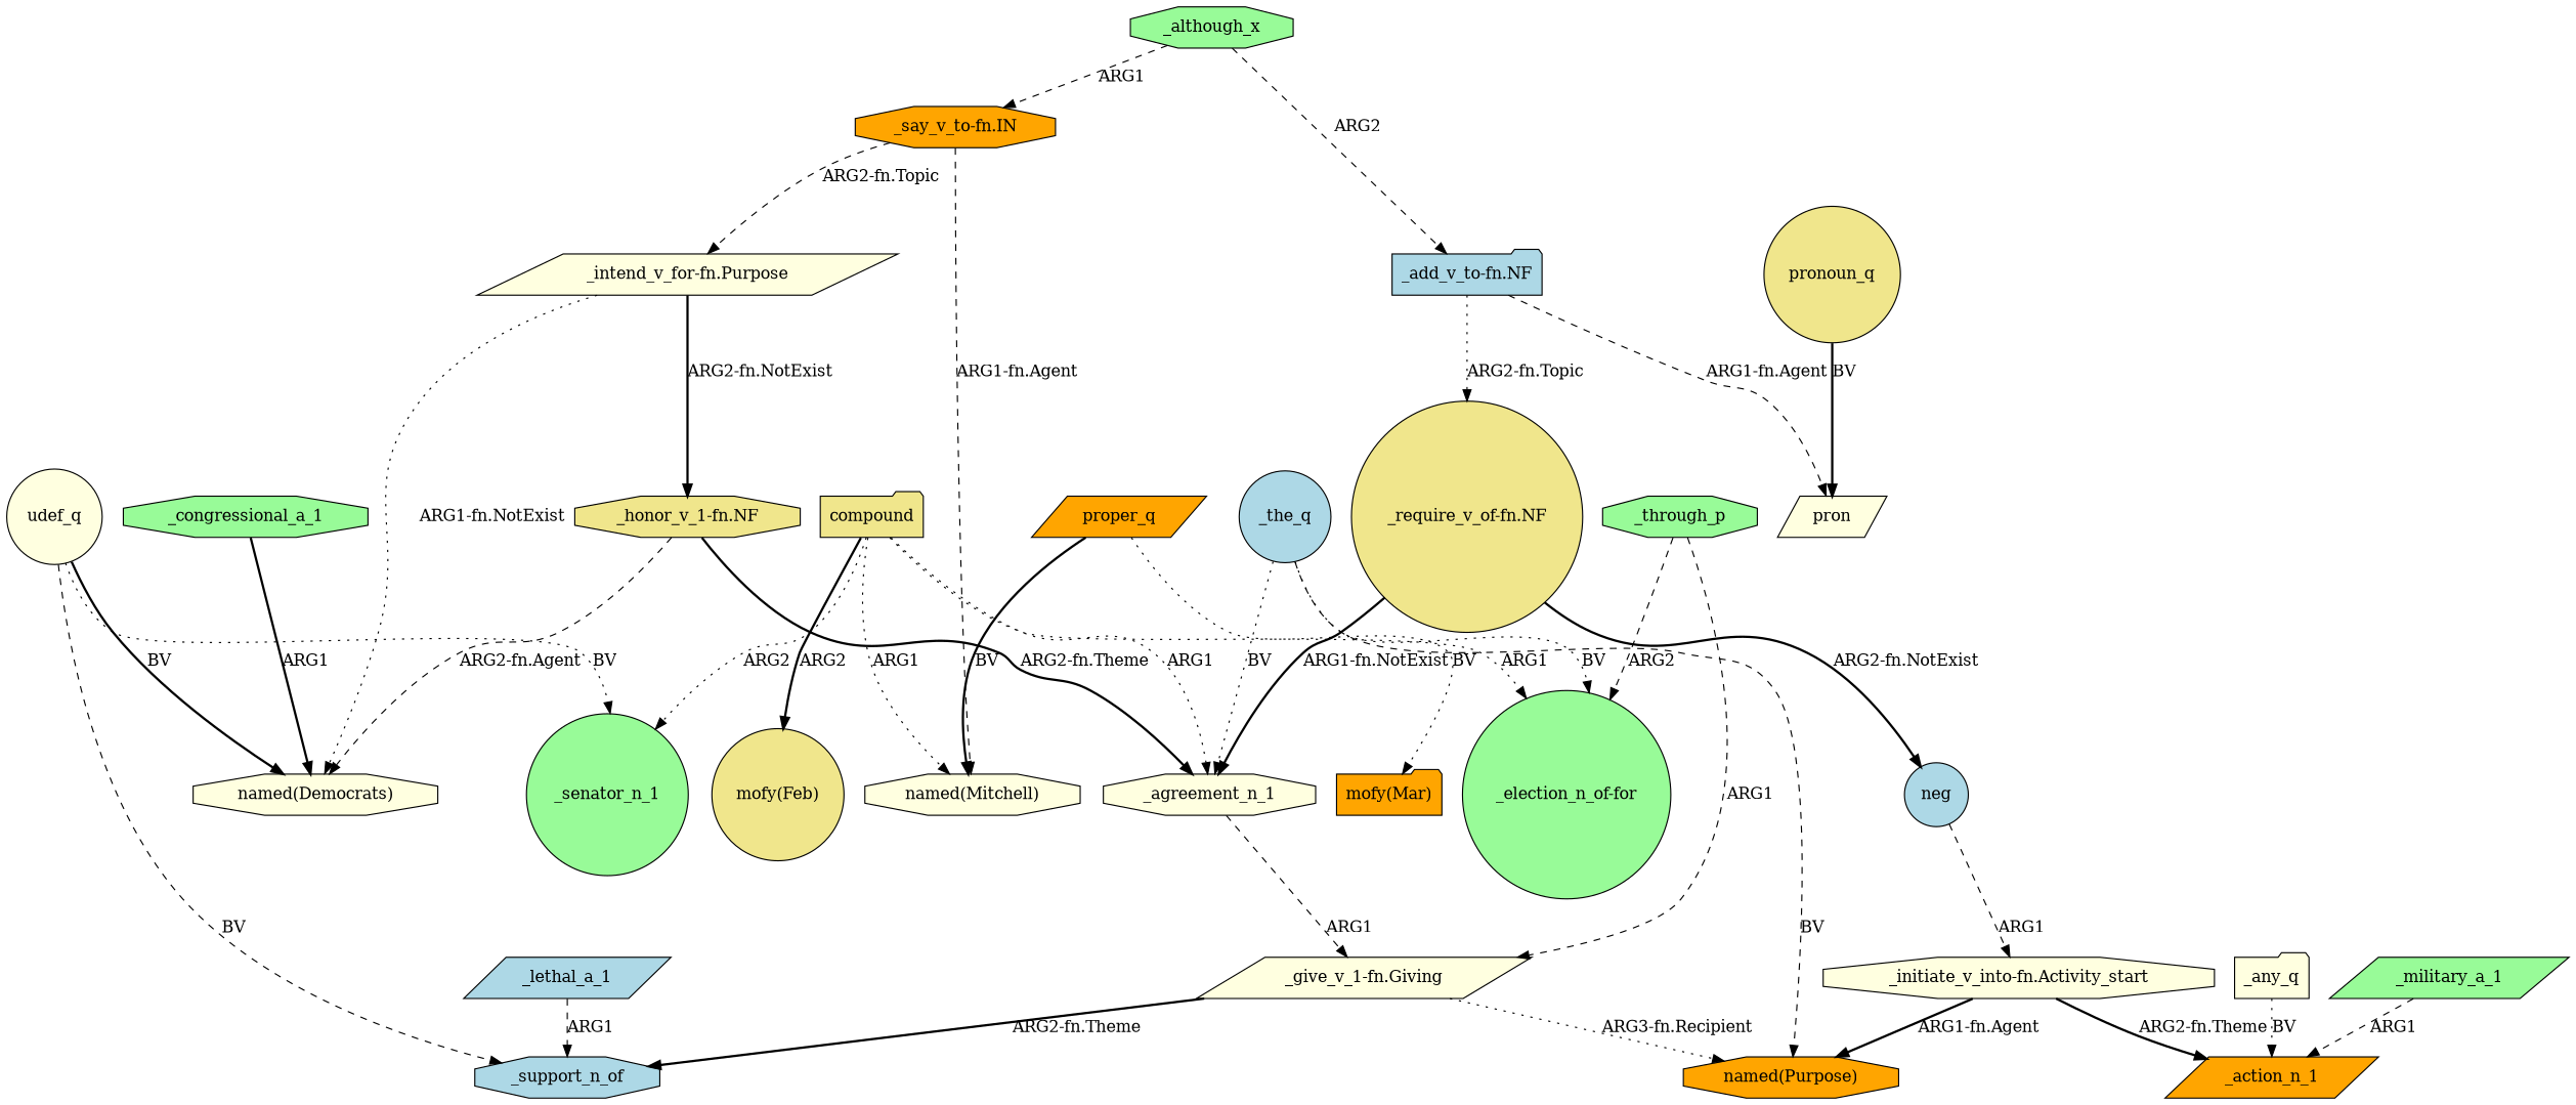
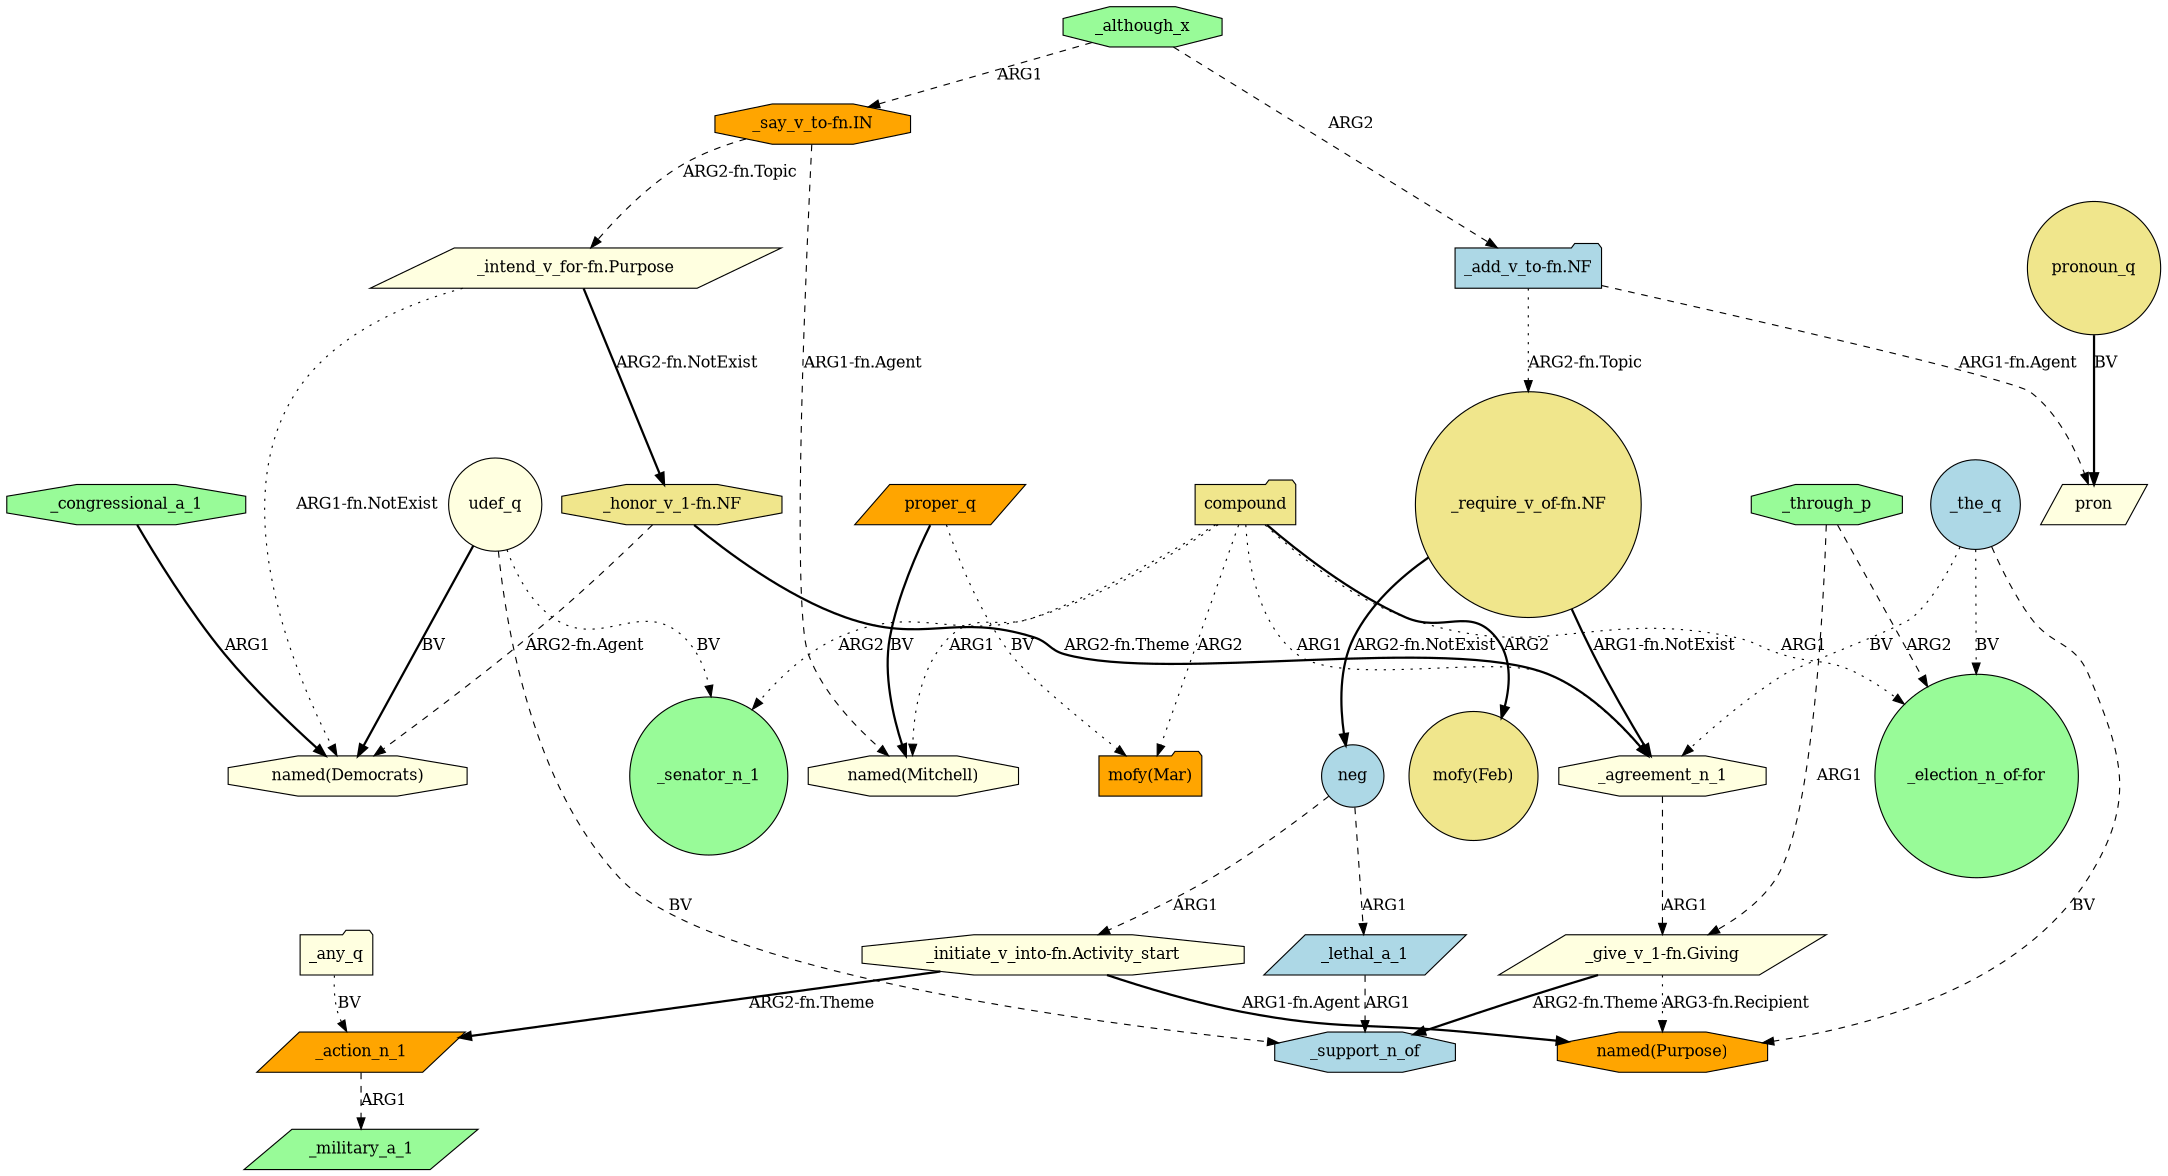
  digraph {
    node [fillcolor=lightyellow shape=octagon style=filled]
    edge [style=dashed]
    "_honor_v_1-fn.NF" [fillcolor=khaki]
    "named(Democrats)"
    _agreement_n_1
    "_give_v_1-fn.Giving" [shape=parallelogram]
    n5 [fillcolor=orange label="named(Purpose)"]
    _support_n_of [fillcolor=lightblue]
    "_say_v_to-fn.IN" [fillcolor=orange]
    "named(Mitchell)"
    "_intend_v_for-fn.Purpose" [shape=parallelogram]
    _through_p [fillcolor=palegreen]
    "_election_n_of-for" [fillcolor=palegreen shape=circle]
    udef_q [shape=circle]
    _senator_n_1 [fillcolor=palegreen shape=circle]
    "_initiate_v_into-fn.Activity_start"
    _action_n_1 [fillcolor=orange shape=parallelogram]
    _although_x [fillcolor=palegreen]
    "_add_v_to-fn.NF" [fillcolor=lightblue shape=folder]
    "_require_v_of-fn.NF" [fillcolor=khaki shape=circle]
    pron [shape=parallelogram]
    neg [fillcolor=lightblue shape=circle]
    _congressional_a_1 [fillcolor=palegreen]
    _lethal_a_1 [fillcolor=lightblue shape=parallelogram]
    compound [fillcolor=khaki shape=folder]
    "mofy(Mar)" [fillcolor=orange shape=folder]
    "mofy(Feb)" [fillcolor=khaki shape=circle]
    _any_q [shape=folder]
    _the_q [fillcolor=lightblue shape=circle]
    pronoun_q [fillcolor=khaki shape=circle]
    proper_q [fillcolor=orange shape=parallelogram]
    _military_a_1 [fillcolor=palegreen shape=parallelogram]
    "_honor_v_1-fn.NF" -> "named(Democrats)" [label="ARG2-fn.Agent"]
    "_honor_v_1-fn.NF" -> _agreement_n_1 [label="ARG2-fn.Theme" style=bold]
    _agreement_n_1 -> "_give_v_1-fn.Giving" [label=ARG1]
    "_give_v_1-fn.Giving" -> n5 [label="ARG3-fn.Recipient" style=dotted]
    "_give_v_1-fn.Giving" -> _support_n_of [label="ARG2-fn.Theme" style=bold]
    "_say_v_to-fn.IN" -> "named(Mitchell)" [label="ARG1-fn.Agent"]
    "_say_v_to-fn.IN" -> "_intend_v_for-fn.Purpose" [label="ARG2-fn.Topic"]
    "_intend_v_for-fn.Purpose" -> "_honor_v_1-fn.NF" [label="ARG2-fn.NotExist" style=bold]
    "_intend_v_for-fn.Purpose" -> "named(Democrats)" [label="ARG1-fn.NotExist" style=dotted]
    _through_p -> "_give_v_1-fn.Giving" [label=ARG1]
    _through_p -> "_election_n_of-for" [label=ARG2]
    udef_q -> "named(Democrats)" [label=BV style=bold]
    udef_q -> _support_n_of [label=BV]
    udef_q -> _senator_n_1 [label=BV style=dotted]
    "_initiate_v_into-fn.Activity_start" -> n5 [label="ARG1-fn.Agent" style=bold]
    "_initiate_v_into-fn.Activity_start" -> _action_n_1 [label="ARG2-fn.Theme" style=bold]
    _although_x -> "_say_v_to-fn.IN" [label=ARG1]
    _although_x -> "_add_v_to-fn.NF" [label=ARG2]
    "_add_v_to-fn.NF" -> "_require_v_of-fn.NF" [label="ARG2-fn.Topic" style=dotted]
    "_add_v_to-fn.NF" -> pron [label="ARG1-fn.Agent"]
    "_require_v_of-fn.NF" -> _agreement_n_1 [label="ARG1-fn.NotExist" style=bold]
    "_require_v_of-fn.NF" -> neg [label="ARG2-fn.NotExist" style=bold]
    neg -> "_initiate_v_into-fn.Activity_start" [label=ARG1]
+   neg -> _lethal_a_1 [label=ARG1]
    _congressional_a_1 -> "named(Democrats)" [label=ARG1 style=bold]
    _lethal_a_1 -> _support_n_of [label=ARG1]
    compound -> _agreement_n_1 [label=ARG1 style=dotted]
    compound -> "named(Mitchell)" [label=ARG1 style=dotted]
    compound -> "_election_n_of-for" [label=ARG1 style=dotted]
    compound -> _senator_n_1 [label=ARG2 style=dotted]
+   compound -> "mofy(Mar)" [label=ARG2 style=dotted]
    compound -> "mofy(Feb)" [label=ARG2 style=bold]
    _any_q -> _action_n_1 [label=BV style=dotted]
    _the_q -> _agreement_n_1 [label=BV style=dotted]
    _the_q -> n5 [label=BV]
    _the_q -> "_election_n_of-for" [label=BV style=dotted]
    pronoun_q -> pron [label=BV style=bold]
    proper_q -> "named(Mitchell)" [label=BV style=bold]
    proper_q -> "mofy(Mar)" [label=BV style=dotted]
-   _military_a_1 -> _action_n_1 [label=ARG1]
+   _action_n_1 -> _military_a_1 [label=ARG1]
  }
